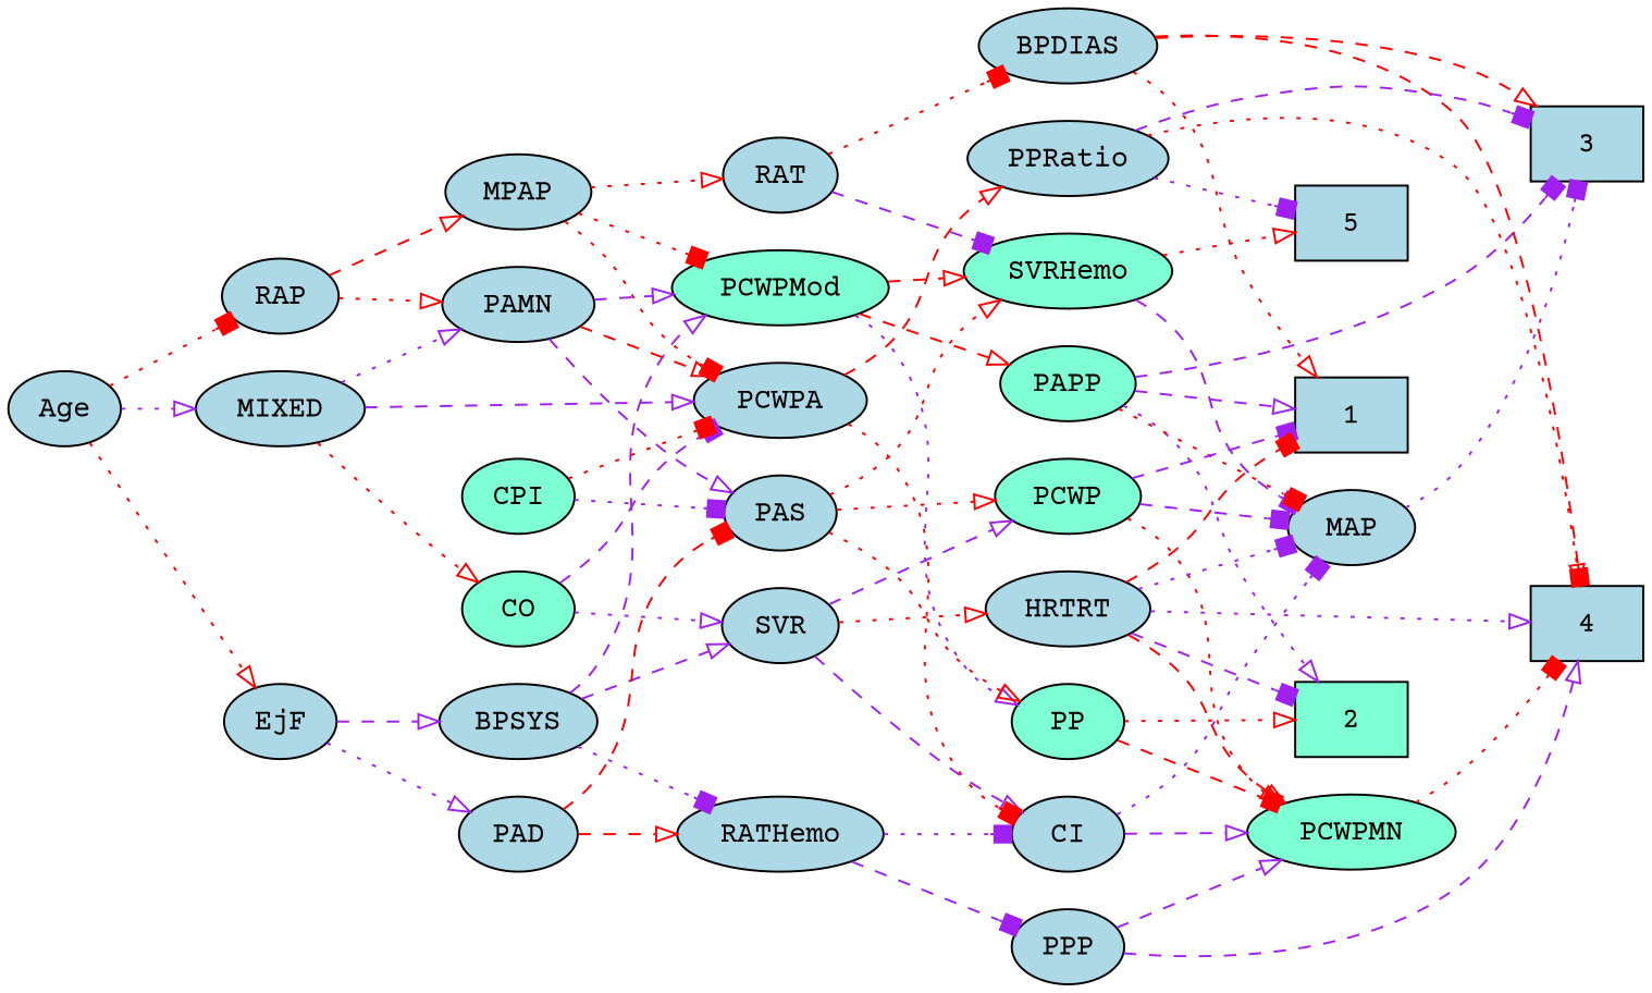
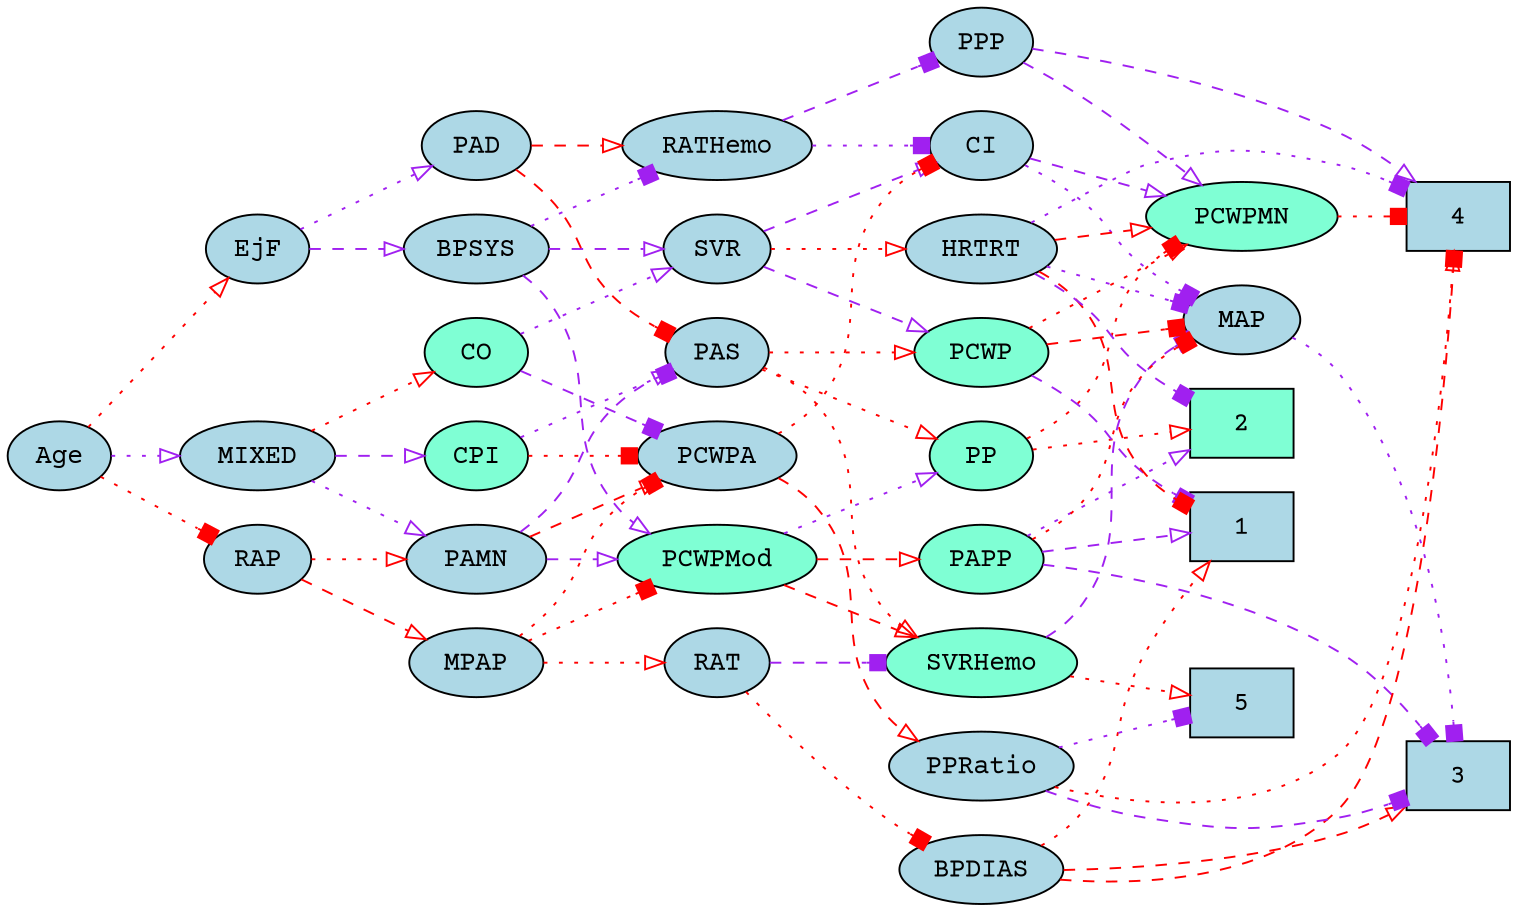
  strict digraph {
    fontname="Courier Prime"
    rankdir=LR
    node [fillcolor=lightblue fontname="Courier Prime" style=filled]
    edge [arrowhead=onormal color=red fontname="Courier Prime" style=dotted]
    1 [height=0.5 shape=box width=0.75]
    2 [fillcolor=aquamarine height=0.5 shape=box width=0.75]
    3 [height=0.5 shape=box width=0.75]
    4 [height=0.5 shape=box width=0.75]
    5 [height=0.5 shape=box width=0.75]
    Age [height=0.5 width=0.75]
    EjF [height=0.5 width=0.75]
    RAP [height=0.5 width=0.77632]
    MIXED [height=0.5 width=1.1193]
    BPSYS [height=0.5 width=1.0471]
    PAD [height=0.5 width=0.79437]
    MPAP [height=0.5 width=0.97491]
    PAMN [height=0.5 width=1.011]
    CO [fillcolor=aquamarine height=0.5 width=0.75]
    CPI [fillcolor=aquamarine height=0.5 width=0.75]
    PCWPMod [fillcolor=aquamarine height=0.5 width=1.4443]
    RATHemo [height=0.5 width=1.3721]
    SVR [height=0.5 width=0.77632]
    PAS [height=0.5 width=0.75]
    RAT [height=0.5 width=0.75827]
    PCWPA [height=0.5 width=1.1555]
    SVRHemo [fillcolor=aquamarine height=0.5 width=1.3902]
    PP [fillcolor=aquamarine height=0.5 width=0.75]
    PAPP [fillcolor=aquamarine height=0.5 width=0.88464]
    CI [height=0.5 width=0.75]
    PPP [height=0.5 width=0.75]
    PCWP [fillcolor=aquamarine height=0.5 width=0.97491]
    HRTRT [height=0.5 width=1.1013]
    BPDIAS [height=0.5 width=1.1735]
    PPRatio [height=0.5 width=1.1013]
    MAP [height=0.5 width=0.84854]
    PCWPMN [fillcolor=aquamarine height=0.5 width=1.3902]
    Age -> EjF
    Age -> RAP [arrowhead=box]
    Age -> MIXED [color=purple]
    EjF -> BPSYS [color=purple style=dashed]
    EjF -> PAD [color=purple]
    RAP -> MPAP [style=dashed]
    RAP -> PAMN
    MIXED -> PAMN [color=purple]
    MIXED -> CO
-   MIXED -> PCWPA [color=purple style=dashed]
+   MIXED -> CPI [color=purple style=dashed]
    BPSYS -> PCWPMod [color=purple style=dashed]
    BPSYS -> RATHemo [arrowhead=box color=purple]
    BPSYS -> SVR [color=purple style=dashed]
    PAD -> RATHemo [style=dashed]
    PAD -> PAS [arrowhead=box style=dashed]
    MPAP -> PCWPMod [arrowhead=box]
    MPAP -> RAT
    MPAP -> PCWPA [arrowhead=box]
    PAMN -> PCWPMod [color=purple style=dashed]
    PAMN -> PAS [color=purple style=dashed]
    PAMN -> PCWPA [style=dashed]
    CO -> SVR [color=purple]
    CO -> PCWPA [arrowhead=box color=purple style=dashed]
    CPI -> PAS [arrowhead=box color=purple]
    CPI -> PCWPA [arrowhead=box]
    PCWPMod -> SVRHemo [style=dashed]
    PCWPMod -> PP [color=purple]
    PCWPMod -> PAPP [style=dashed]
    RATHemo -> CI [arrowhead=box color=purple]
    RATHemo -> PPP [arrowhead=box color=purple style=dashed]
    SVR -> CI [color=purple style=dashed]
    SVR -> PCWP [color=purple style=dashed]
    SVR -> HRTRT
    PAS -> SVRHemo
    PAS -> PP
    PAS -> PCWP
    RAT -> SVRHemo [arrowhead=box color=purple style=dashed]
    RAT -> BPDIAS [arrowhead=box]
    PCWPA -> CI [arrowhead=box]
    PCWPA -> PPRatio [style=dashed]
    SVRHemo -> 5
    SVRHemo -> MAP [arrowhead=box color=purple style=dashed]
    PP -> 2
-   PP -> PCWPMN [arrowhead=box style=dashed]
+   PP -> PCWPMN [arrowhead=box]
    PAPP -> 1 [color=purple style=dashed]
    PAPP -> 2 [color=purple]
    PAPP -> 3 [arrowhead=box color=purple style=dashed]
    PAPP -> MAP [arrowhead=box]
    CI -> MAP [arrowhead=box color=purple]
    CI -> PCWPMN [color=purple style=dashed]
    PPP -> 4 [color=purple style=dashed]
    PPP -> PCWPMN [color=purple style=dashed]
    PCWP -> 1 [arrowhead=box color=purple style=dashed]
-   PCWP -> MAP [arrowhead=box color=purple style=dashed]
+   PCWP -> MAP [arrowhead=box style=dashed]
    PCWP -> PCWPMN
    HRTRT -> 1 [arrowhead=box style=dashed]
    HRTRT -> 2 [arrowhead=box color=purple style=dashed]
-   HRTRT -> 4 [color=purple]
+   HRTRT -> 4 [arrowhead=box color=purple]
    HRTRT -> MAP [arrowhead=box color=purple]
    HRTRT -> PCWPMN [style=dashed]
    BPDIAS -> 1
    BPDIAS -> 3 [style=dashed]
    BPDIAS -> 4 [arrowhead=box style=dashed]
    PPRatio -> 3 [arrowhead=box color=purple style=dashed]
    PPRatio -> 4
    PPRatio -> 5 [arrowhead=box color=purple]
    MAP -> 3 [arrowhead=box color=purple]
    PCWPMN -> 4 [arrowhead=box]
  }
